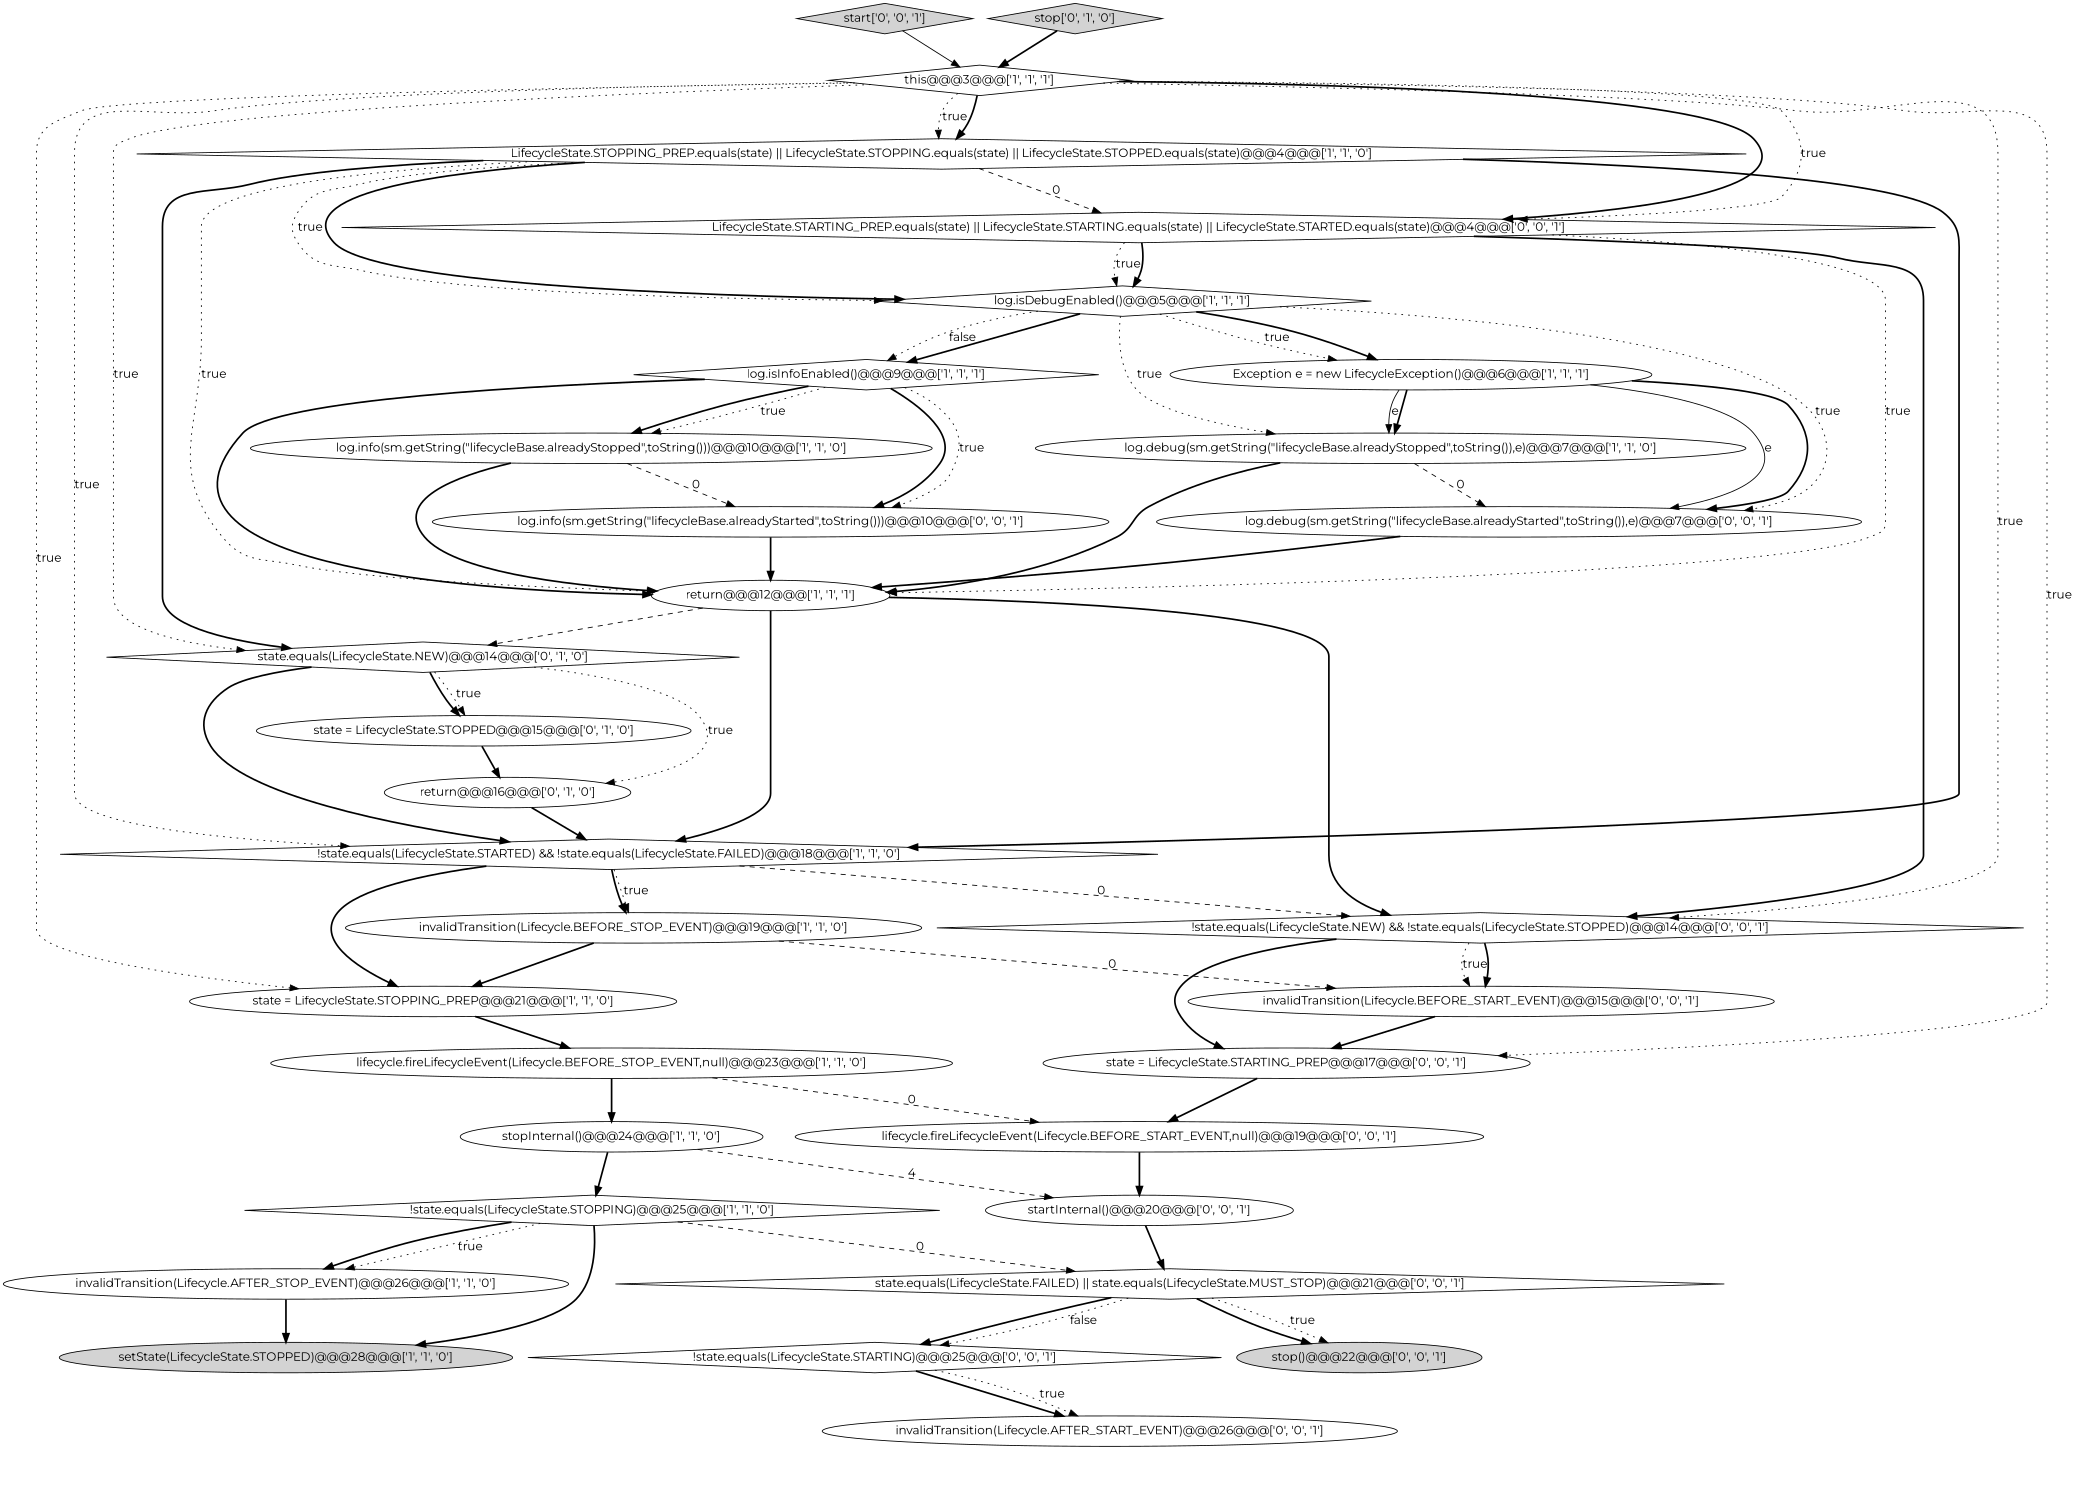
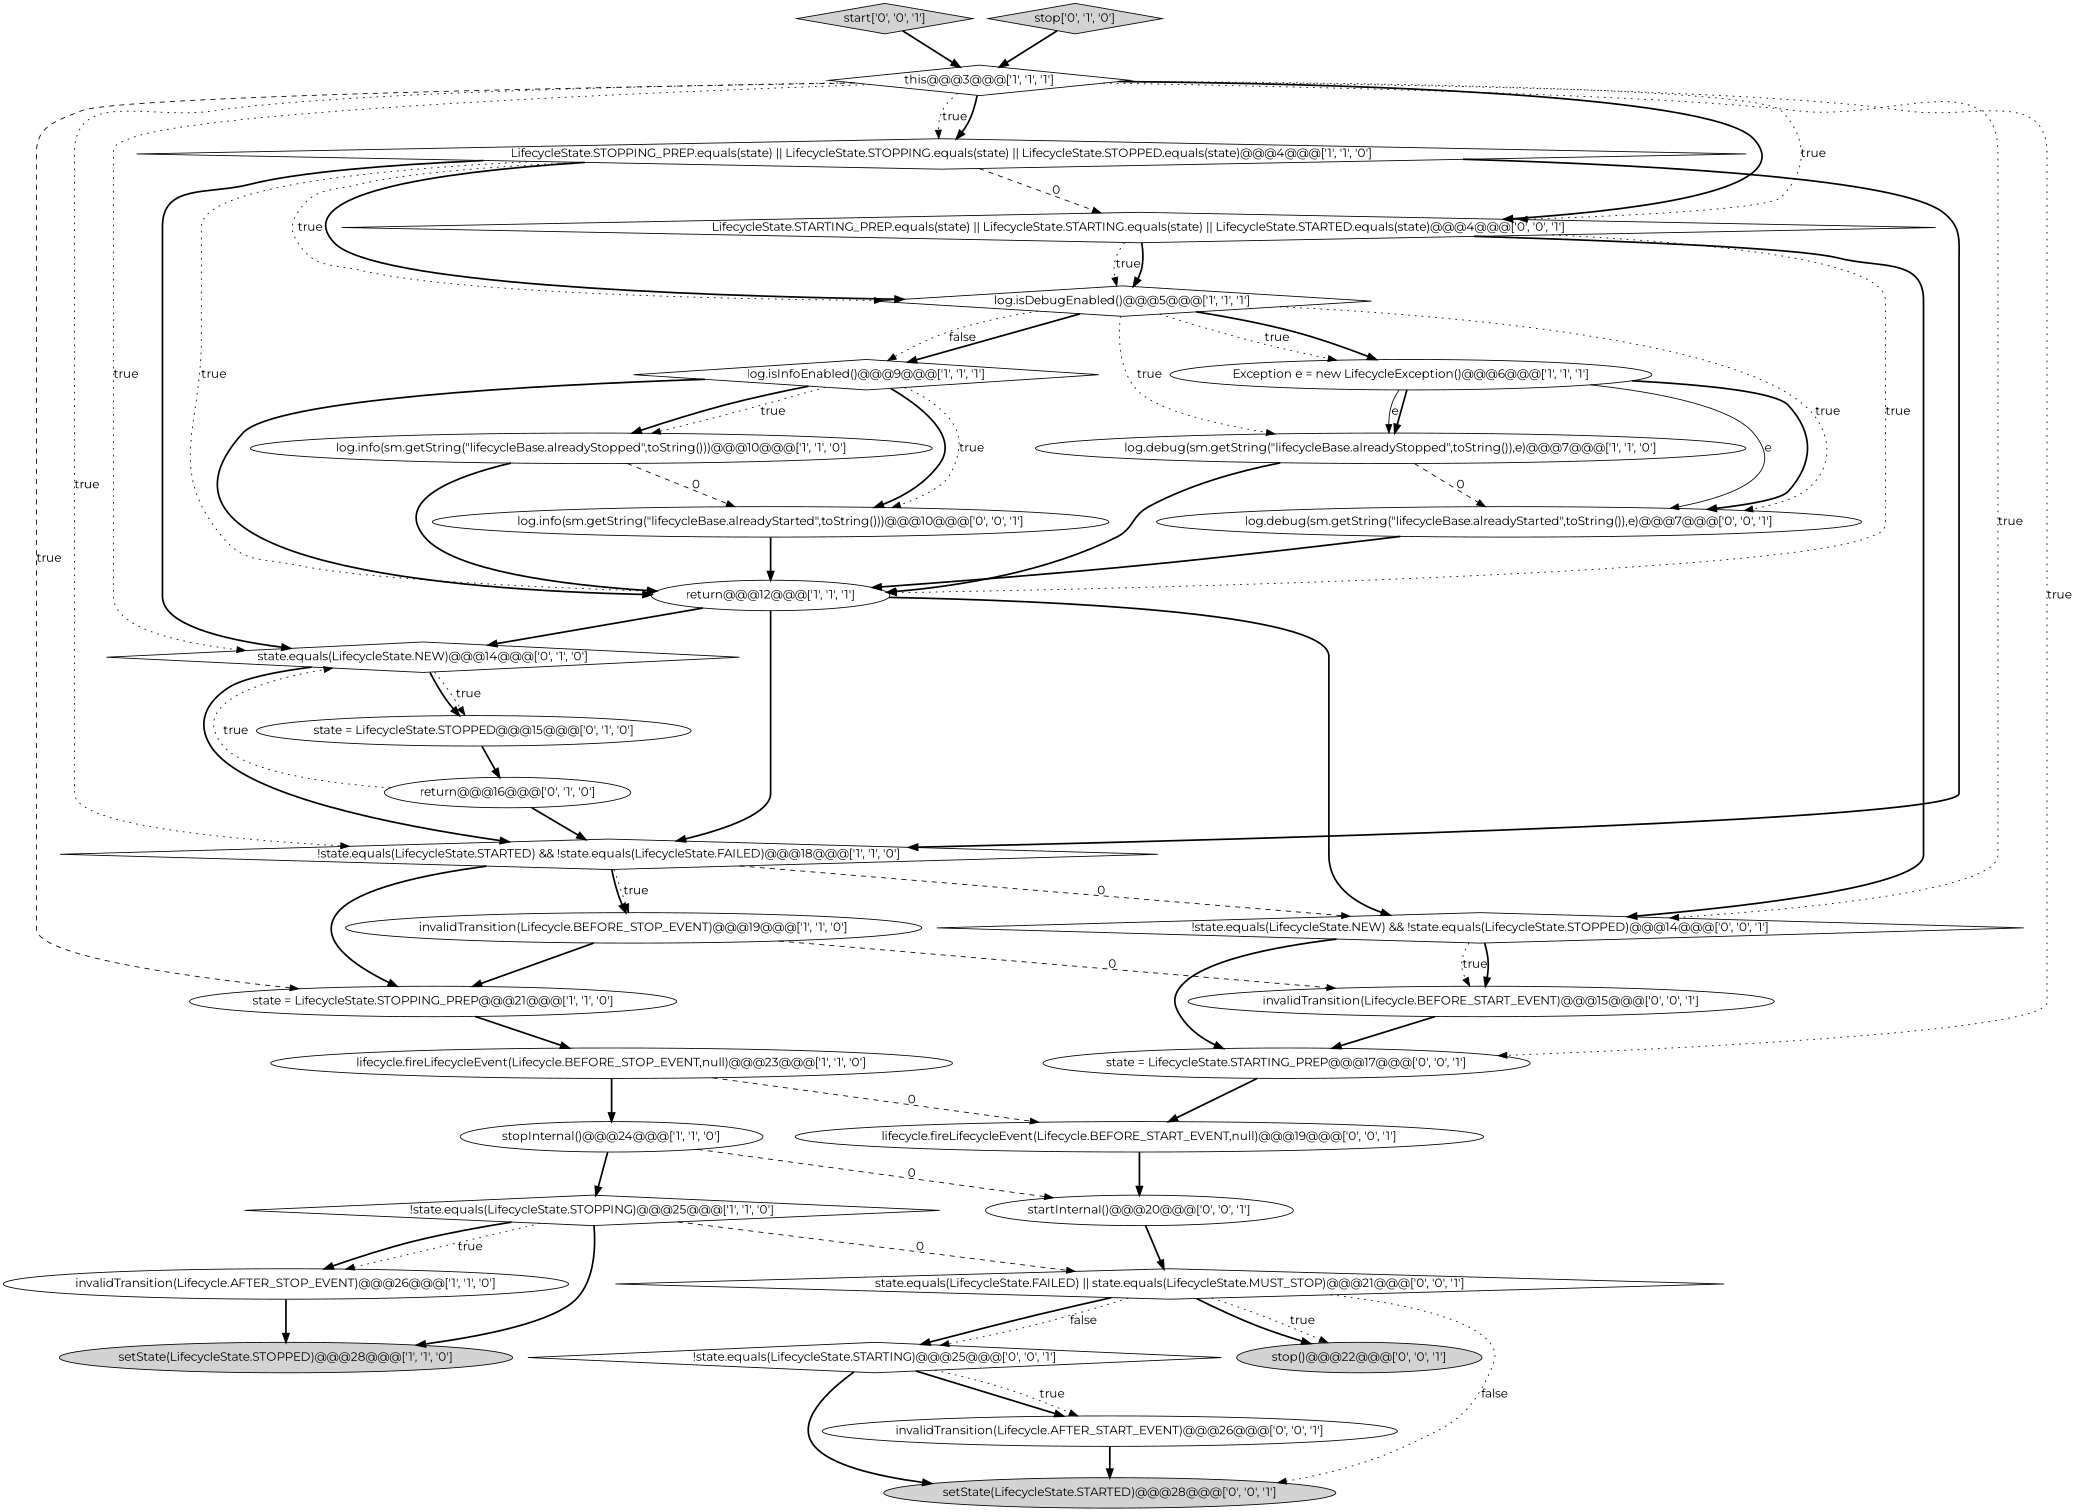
  digraph {
    fontname=Montserrat
    node [fillcolor=white fontname=Montserrat shape=ellipse style=filled]
    edge [fontname=Montserrat style=bold]
    n1 [label="log.info(sm.getString(\"lifecycleBase.alreadyStarted\",toString()))@@@10@@@['0', '0', '1']"]
    n2 [label="return@@@12@@@['1', '1', '1']"]
    n3 [label="!state.equals(LifecycleState.STARTED) && !state.equals(LifecycleState.FAILED)@@@18@@@['1', '1', '0']" shape=diamond]
    n4 [label="state.equals(LifecycleState.NEW)@@@14@@@['0', '1', '0']" shape=diamond]
    n5 [label="!state.equals(LifecycleState.NEW) && !state.equals(LifecycleState.STOPPED)@@@14@@@['0', '0', '1']" shape=diamond]
    n6 [label="invalidTransition(Lifecycle.BEFORE_STOP_EVENT)@@@19@@@['1', '1', '0']"]
    n7 [label="state = LifecycleState.STOPPING_PREP@@@21@@@['1', '1', '0']"]
    n8 [label="return@@@16@@@['0', '1', '0']"]
    n9 [label="state = LifecycleState.STOPPED@@@15@@@['0', '1', '0']"]
    n10 [label="state = LifecycleState.STARTING_PREP@@@17@@@['0', '0', '1']"]
    n11 [label="invalidTransition(Lifecycle.BEFORE_START_EVENT)@@@15@@@['0', '0', '1']"]
    n12 [label="Exception e = new LifecycleException()@@@6@@@['1', '1', '1']"]
    n13 [label="log.debug(sm.getString(\"lifecycleBase.alreadyStopped\",toString()),e)@@@7@@@['1', '1', '0']"]
    n14 [label="log.debug(sm.getString(\"lifecycleBase.alreadyStarted\",toString()),e)@@@7@@@['0', '0', '1']"]
    n15 [fillcolor=lightgray label="stop()@@@22@@@['0', '0', '1']"]
    n16 [label="invalidTransition(Lifecycle.AFTER_START_EVENT)@@@26@@@['0', '0', '1']"]
+   n17 [fillcolor=lightgray label="setState(LifecycleState.STARTED)@@@28@@@['0', '0', '1']"]
    n18 [label="invalidTransition(Lifecycle.AFTER_STOP_EVENT)@@@26@@@['1', '1', '0']"]
    n19 [fillcolor=lightgray label="setState(LifecycleState.STOPPED)@@@28@@@['1', '1', '0']"]
    n20 [label="log.isInfoEnabled()@@@9@@@['1', '1', '1']" shape=diamond]
    n21 [label="log.info(sm.getString(\"lifecycleBase.alreadyStopped\",toString()))@@@10@@@['1', '1', '0']"]
    n22 [label="LifecycleState.STARTING_PREP.equals(state) || LifecycleState.STARTING.equals(state) || LifecycleState.STARTED.equals(state)@@@4@@@['0', '0', '1']" shape=diamond]
    n23 [label="log.isDebugEnabled()@@@5@@@['1', '1', '1']" shape=diamond]
    n24 [label="this@@@3@@@['1', '1', '1']" shape=diamond]
    n25 [label="LifecycleState.STOPPING_PREP.equals(state) || LifecycleState.STOPPING.equals(state) || LifecycleState.STOPPED.equals(state)@@@4@@@['1', '1', '0']" shape=diamond]
    n26 [label="lifecycle.fireLifecycleEvent(Lifecycle.BEFORE_STOP_EVENT,null)@@@23@@@['1', '1', '0']"]
    n27 [label="stopInternal()@@@24@@@['1', '1', '0']"]
    n28 [label="lifecycle.fireLifecycleEvent(Lifecycle.BEFORE_START_EVENT,null)@@@19@@@['0', '0', '1']"]
    n29 [label="startInternal()@@@20@@@['0', '0', '1']"]
    n30 [label="!state.equals(LifecycleState.STOPPING)@@@25@@@['1', '1', '0']" shape=diamond]
    n31 [label="state.equals(LifecycleState.FAILED) || state.equals(LifecycleState.MUST_STOP)@@@21@@@['0', '0', '1']" shape=diamond]
    n32 [label="!state.equals(LifecycleState.STARTING)@@@25@@@['0', '0', '1']" shape=diamond]
    n33 [fillcolor=lightgray label="start['0', '0', '1']" shape=diamond]
    n34 [fillcolor=lightgray label="stop['0', '1', '0']" shape=diamond]
    n1 -> n2
    n2 -> n3
-   n2 -> n4 [style=dashed]
+   n2 -> n4
    n2 -> n5
    n3 -> n5 [label=0 style=dashed]
    n3 -> n6 [label=true style=dotted]
    n3 -> n6
    n3 -> n7
    n4 -> n3
-   n4 -> n8 [label=true style=dotted]
+   n8 -> n4 [label=true style=dotted]
    n4 -> n9 [label=true style=dotted]
    n4 -> n9
    n5 -> n10
    n5 -> n11 [label=true style=dotted]
    n5 -> n11
    n6 -> n7
    n6 -> n11 [label=0 style=dashed]
    n7 -> n26
    n8 -> n3
    n9 -> n8
    n10 -> n28
    n11 -> n10
    n12 -> n13 [label=e style=solid]
    n12 -> n13
    n12 -> n14
    n12 -> n14 [label=e style=solid]
    n13 -> n2
    n13 -> n14 [label=0 style=dashed]
    n14 -> n2
+   n16 -> n17
    n18 -> n19
    n20 -> n1
    n20 -> n1 [label=true style=dotted]
    n20 -> n2
    n20 -> n21
    n20 -> n21 [label=true style=dotted]
    n21 -> n1 [label=0 style=dashed]
    n21 -> n2
    n22 -> n2 [label=true style=dotted]
    n22 -> n5
    n22 -> n23 [label=true style=dotted]
    n22 -> n23
    n23 -> n12
    n23 -> n12 [label=true style=dotted]
    n23 -> n13 [label=true style=dotted]
    n23 -> n14 [label=true style=dotted]
    n23 -> n20
    n23 -> n20 [label=false style=dotted]
    n24 -> n3 [label=true style=dotted]
    n24 -> n4 [label=true style=dotted]
    n24 -> n5 [label=true style=dotted]
-   n24 -> n7 [label=true style=dotted]
+   n24 -> n7 [label=true style=dashed]
    n24 -> n10 [label=true style=dotted]
    n24 -> n22 [label=true style=dotted]
    n24 -> n22
    n24 -> n25 [label=true style=dotted]
    n24 -> n25
    n25 -> n2 [label=true style=dotted]
    n25 -> n3
    n25 -> n4
    n25 -> n22 [label=0 style=dashed]
    n25 -> n23
    n25 -> n23 [label=true style=dotted]
    n26 -> n27
    n26 -> n28 [label=0 style=dashed]
-   n27 -> n29 [label=4 style=dashed]
+   n27 -> n29 [label=0 style=dashed]
    n27 -> n30
    n28 -> n29
    n29 -> n31
    n30 -> n18
    n30 -> n18 [label=true style=dotted]
    n30 -> n19
    n30 -> n31 [label=0 style=dashed]
    n31 -> n15
    n31 -> n15 [label=true style=dotted]
+   n31 -> n17 [label=false style=dotted]
    n31 -> n32
    n31 -> n32 [label=false style=dotted]
    n32 -> n16
    n32 -> n16 [label=true style=dotted]
-   n33 -> n24 [style=solid]
+   n32 -> n17
+   n33 -> n24
    n34 -> n24
  }
